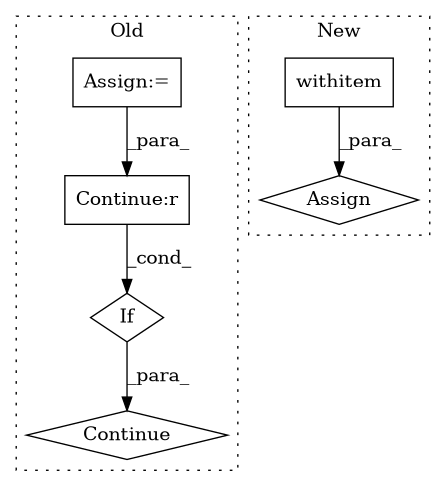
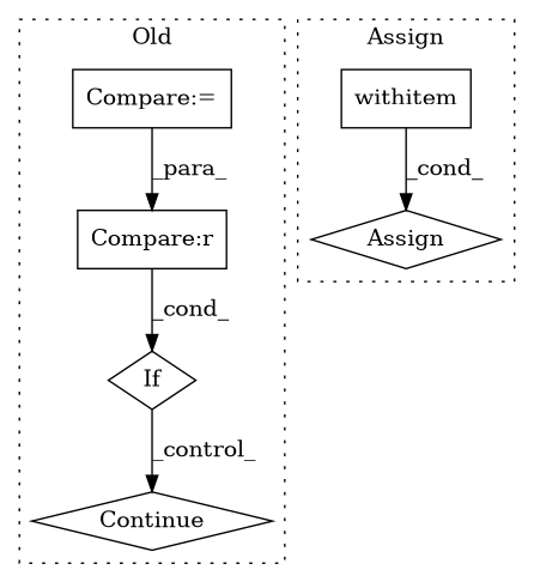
  digraph {
    node [l=3 shape=diamond]
    n1 [a=43 l=8 label=Continue s=1881]
    n2 [a=96 label=If s=1677]
-   n3 [a=40 l=26 label="Continue:r" s=1681 shape=box]
-   n4 [a=68 label="Assign:=" s=1531 shape=box]
+   n3 [a=40 l=26 label="Compare:r" s=1681 shape=box]
+   n4 [a=68 label="Compare:=" s=1531 shape=box]
    n5 [a=39 l="5,47" label=Assign s="2652,2672"]
    n6 [a=49 l=15 label=withitem s=2657 shape=box]
    subgraph cluster_1 {
      label=Old
      style=dotted
      n1
      n2
      n3
      n4
    }
    subgraph cluster_2 {
-     label=New
+     label=Assign
      style=dotted
      n5
      n6
    }
-   n2 -> n1 [label=_para_]
+   n2 -> n1 [label=_control_]
    n3 -> n2 [label=_cond_]
    n4 -> n3 [label=_para_]
-   n6 -> n5 [label=_para_]
+   n6 -> n5 [label=_cond_]
  }
